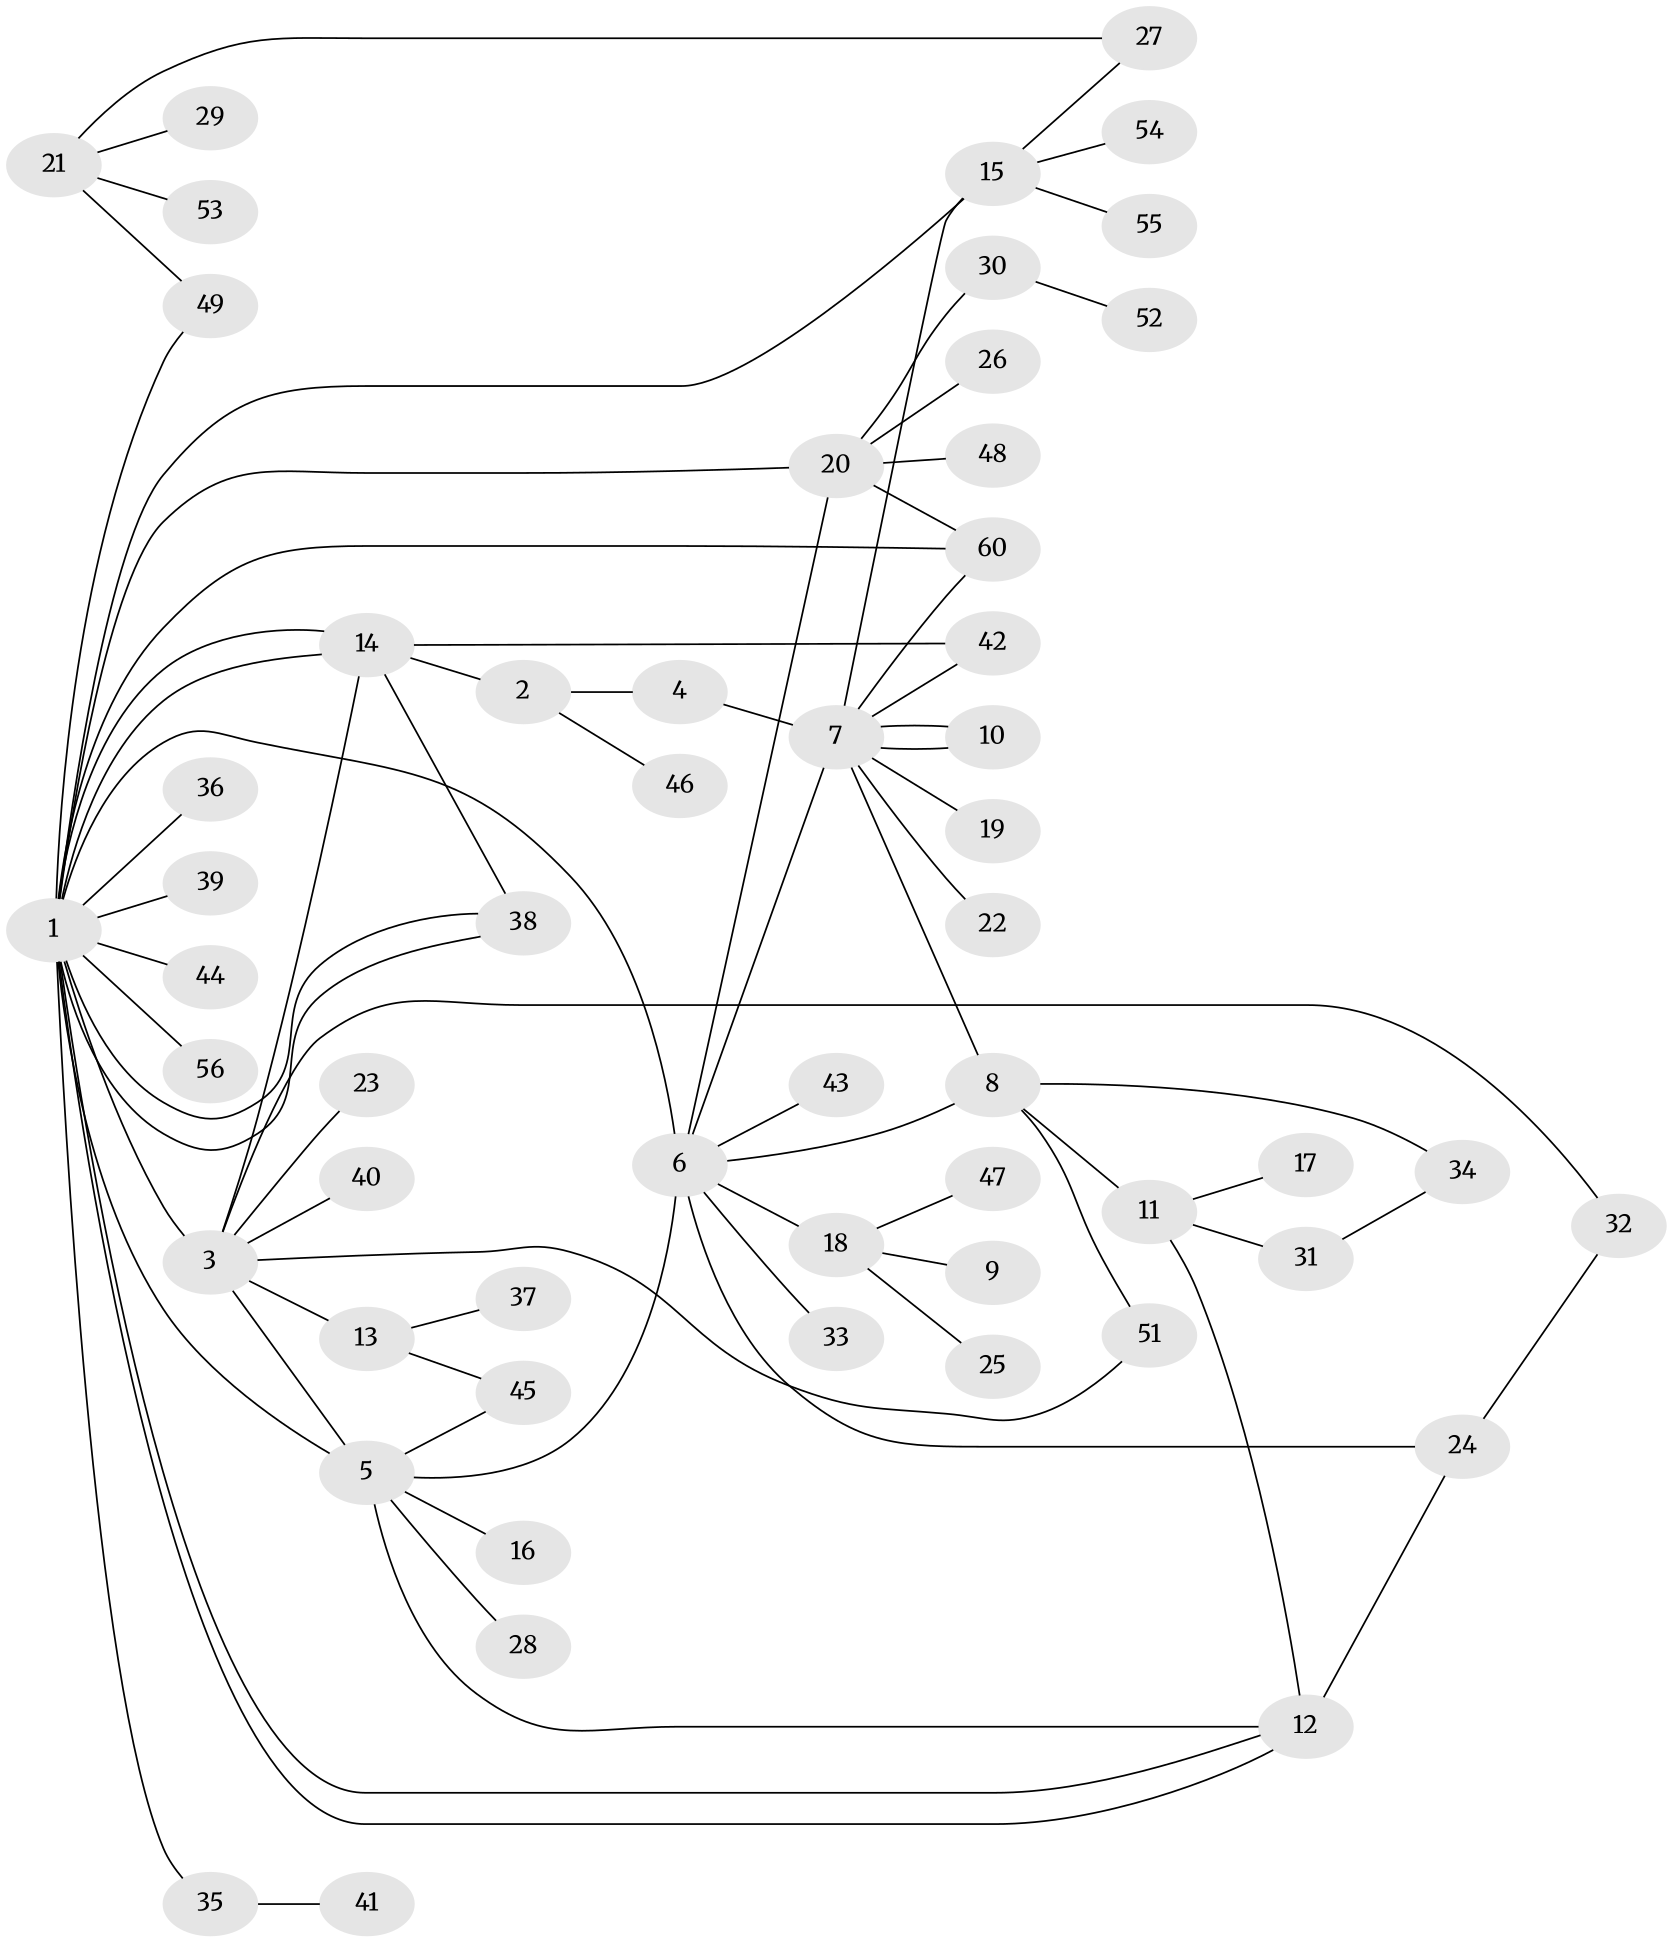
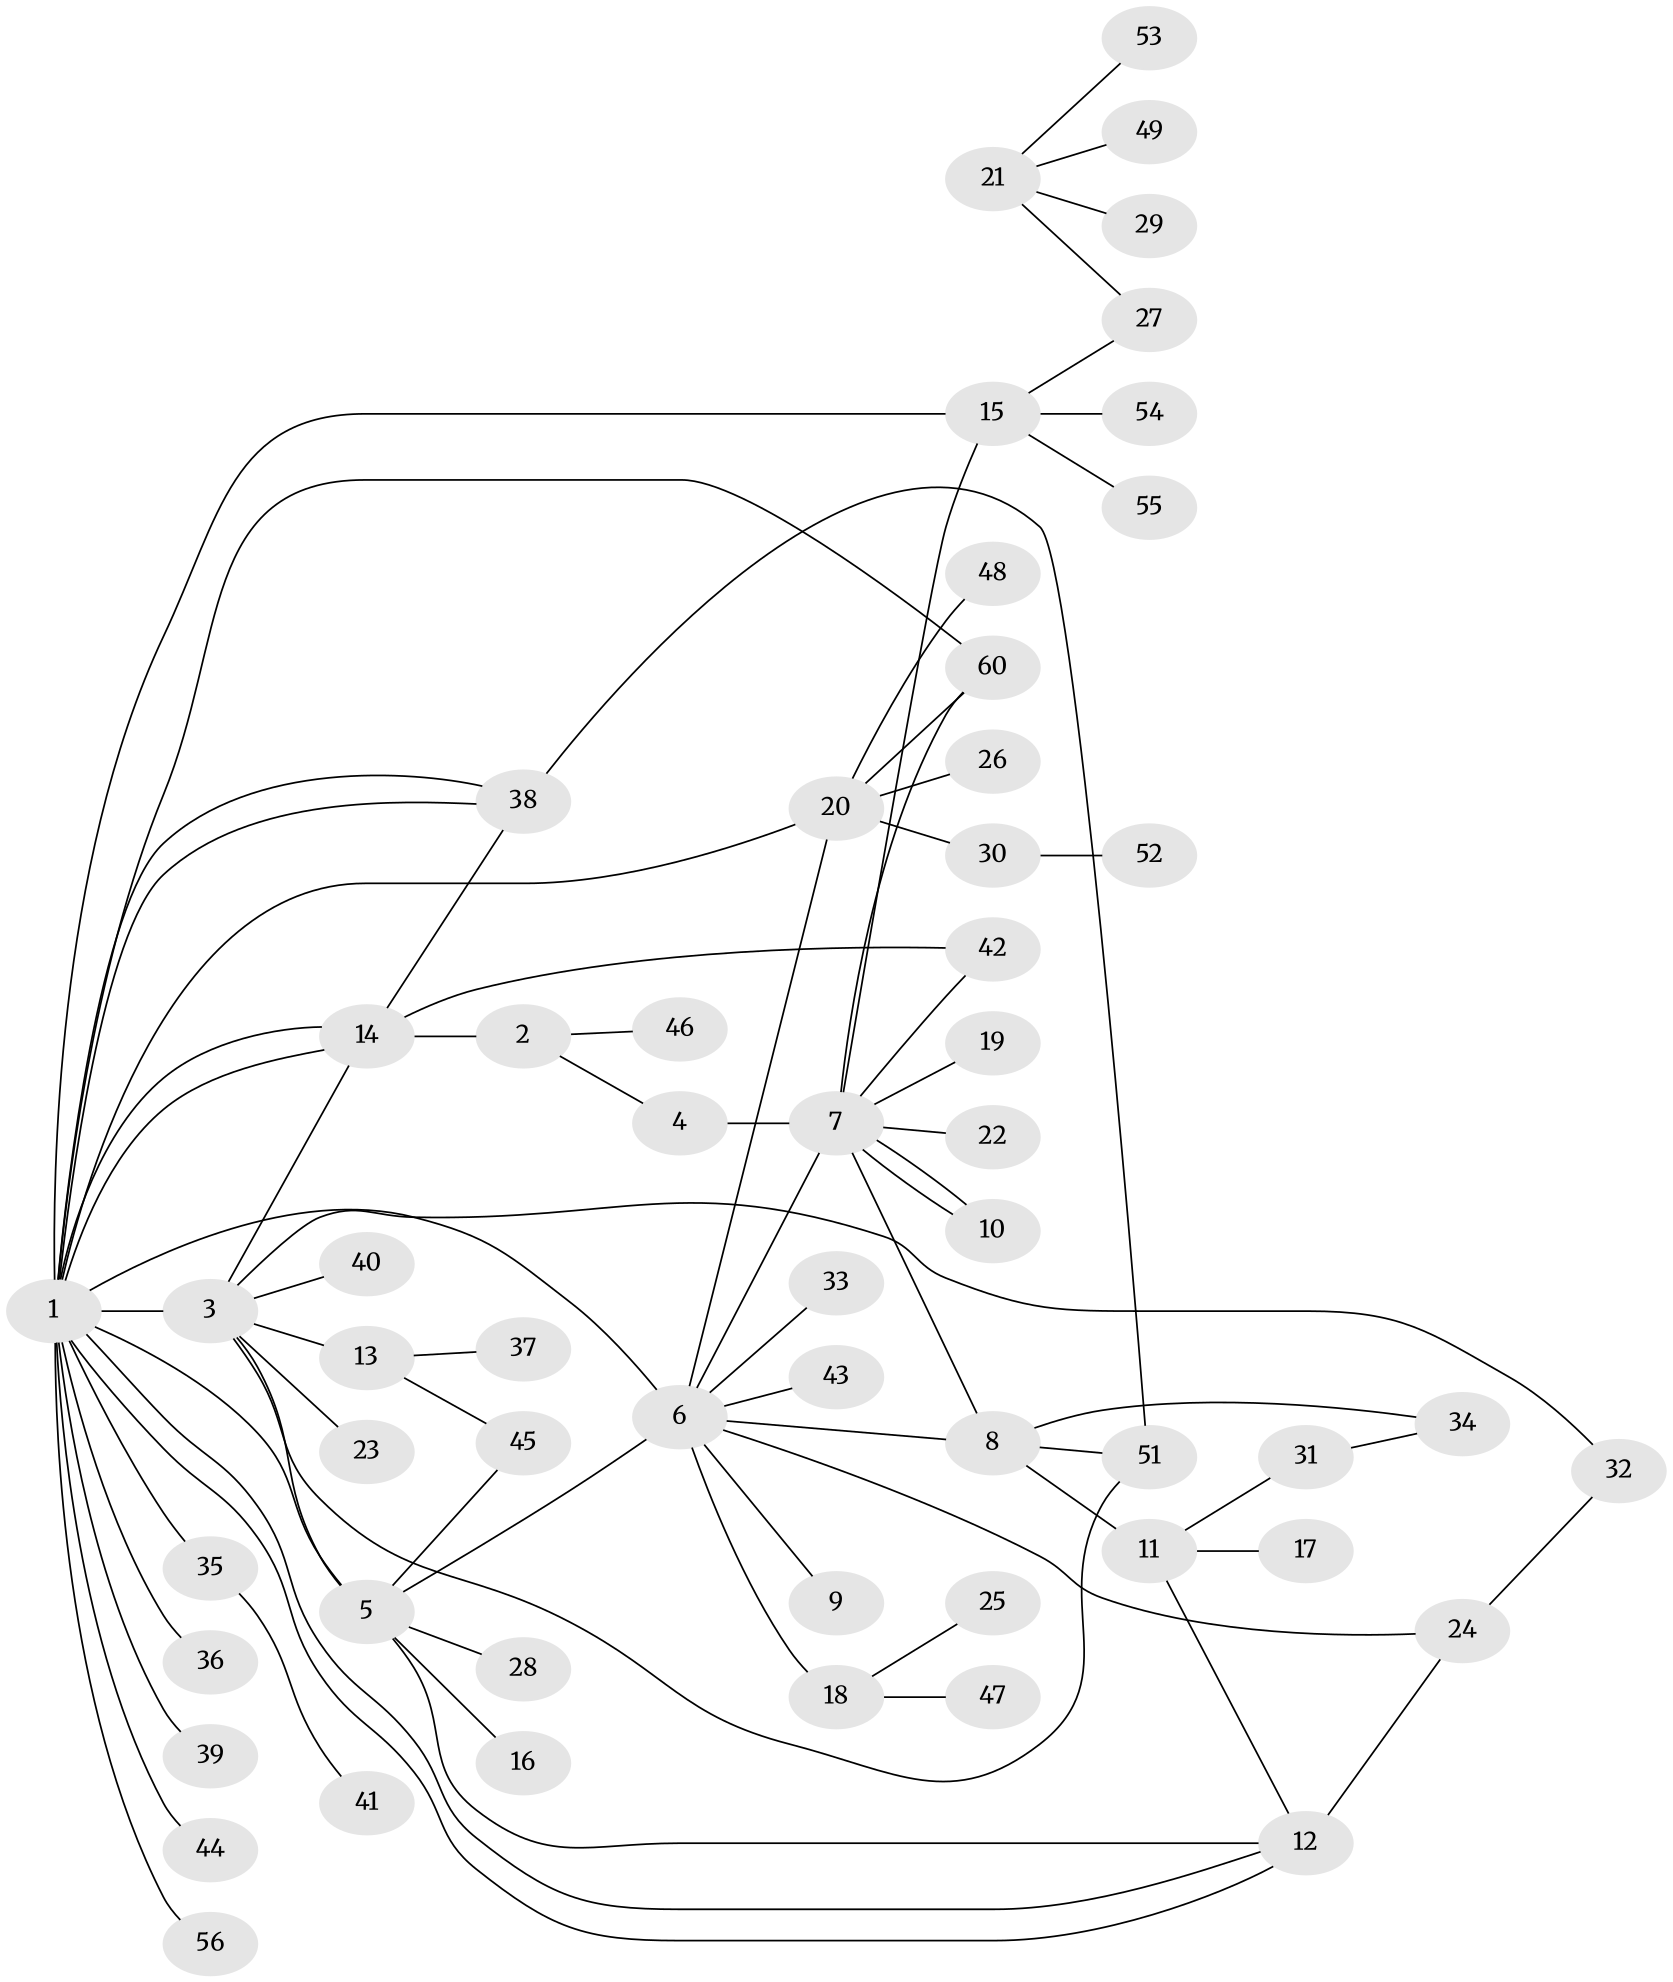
  graph {
    fontname=Merriweather
    rankdir=LR
    node [color=gray90 fontname=Merriweather style=filled]
    edge [fontname=Merriweather]
    1
    3
    5
    6
    12
    14
    15
    20
    35
    36
    38
    39
    44
    49
    n15 [label=60]
    56
    2
    4
    46
    13
    23
    32
    40
    51
    16
    28
    45
    7
    8
    9
    18
    24
    33
    43
    42
    54
    55
    27
    26
    30
    48
    41
    37
    10
    19
    22
    11
    34
    25
    47
    17
    31
    21
    29
    53
    52
    1 -- 3
    1 -- 5
    1 -- 6
    1 -- 12
    1 -- 12
    1 -- 14
    1 -- 14
    1 -- 15
    1 -- 20
    1 -- 35
    1 -- 36
    1 -- 38
    1 -- 38
    1 -- 39
    1 -- 44
-   1 -- 49
    1 -- n15
    1 -- 56
    3 -- 5
    3 -- 14
    3 -- 13
    3 -- 23
    3 -- 32
    3 -- 40
    3 -- 51
    5 -- 6
    5 -- 12
    5 -- 16
    5 -- 28
    5 -- 45
    6 -- 20
    6 -- 7
    6 -- 8
-   18 -- 9
+   6 -- 9
    6 -- 18
    6 -- 24
    6 -- 33
    6 -- 43
    12 -- 24
    14 -- 38
    14 -- 2
    14 -- 42
    15 -- 54
    15 -- 55
    15 -- 27
    20 -- n15
    20 -- 26
    20 -- 30
    20 -- 48
    35 -- 41
+   38 -- 51
    2 -- 4
    2 -- 46
    4 -- 7
    13 -- 45
    13 -- 37
    7 -- 15
    7 -- n15
    7 -- 8
    7 -- 42
    7 -- 10
    7 -- 10
    7 -- 19
    7 -- 22
    8 -- 51
    8 -- 11
    8 -- 34
    18 -- 25
    18 -- 47
    24 -- 32
    30 -- 52
    11 -- 12
    11 -- 17
    11 -- 31
    31 -- 34
    21 -- 49
    21 -- 27
    21 -- 29
    21 -- 53
  }
